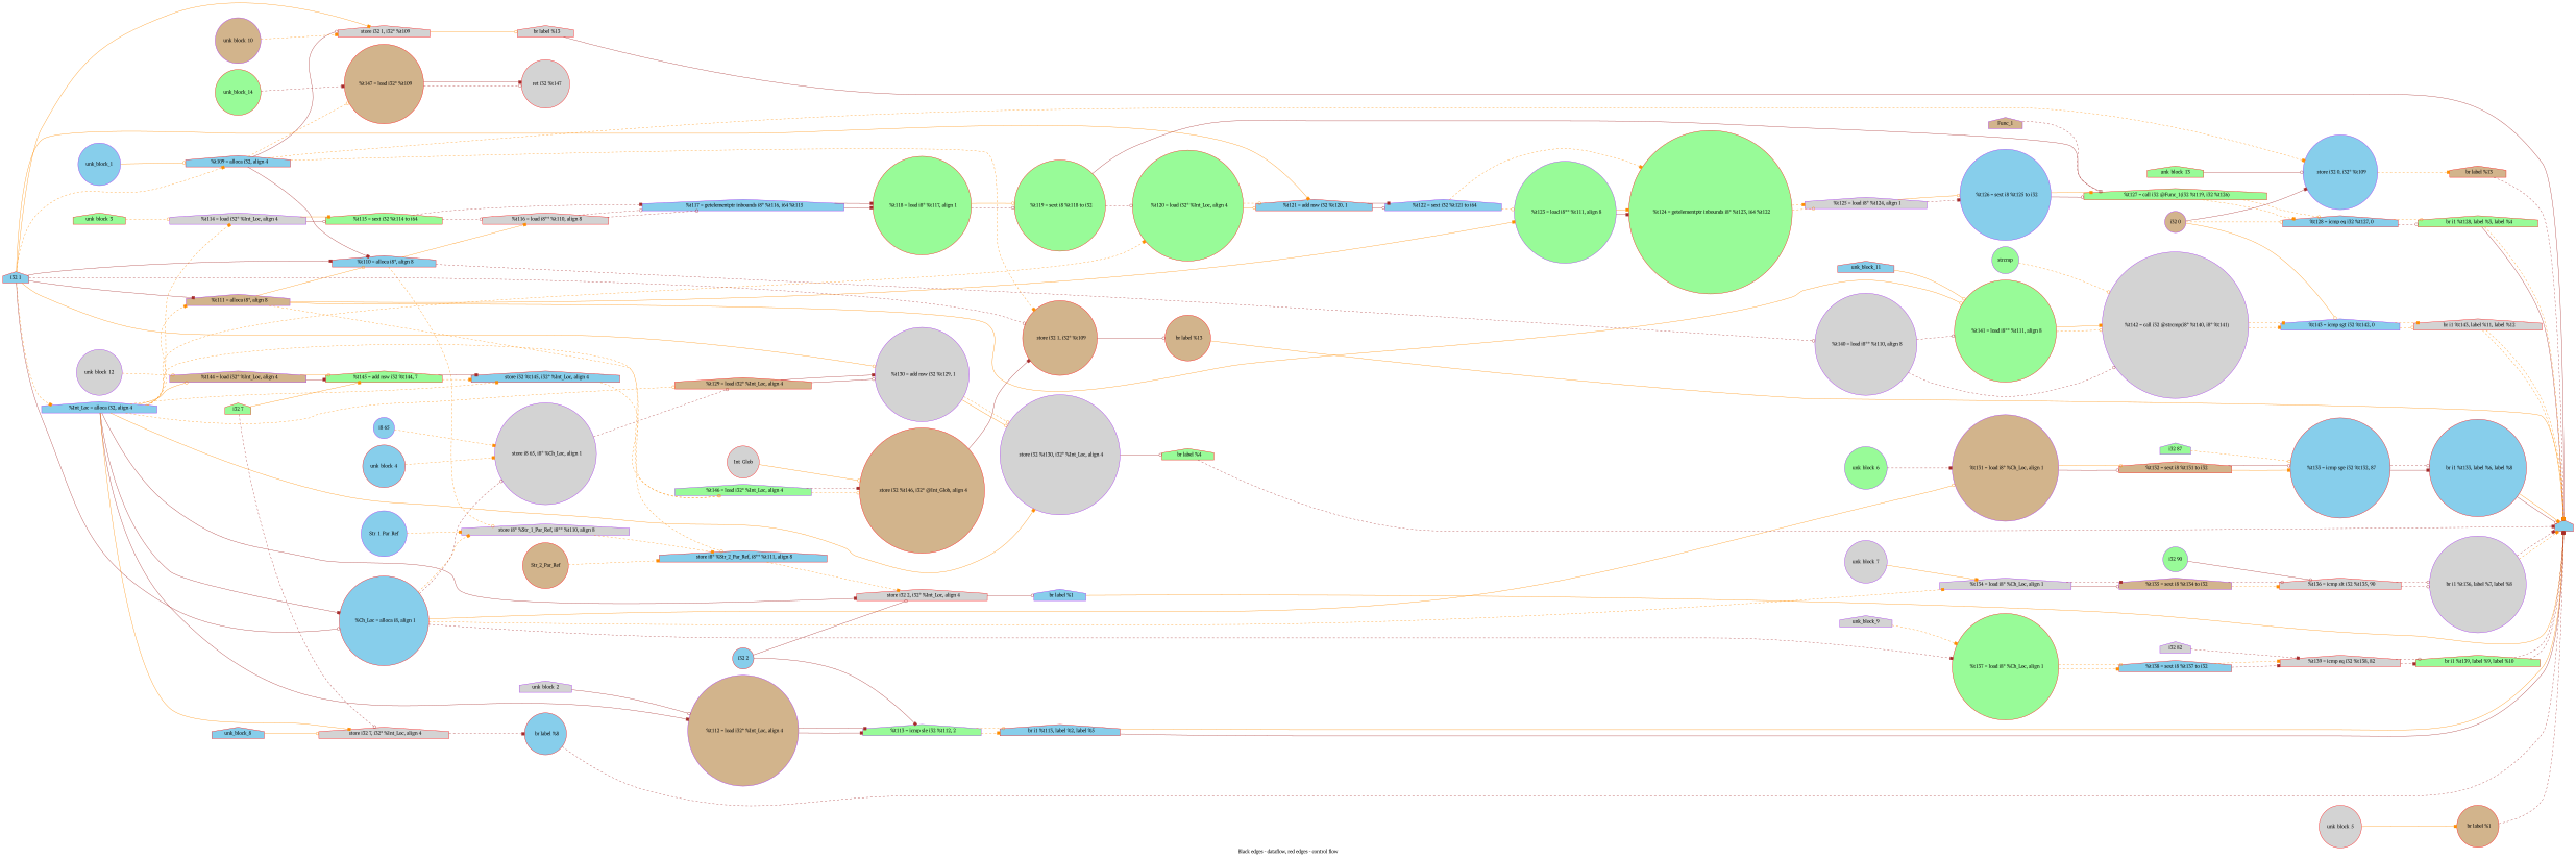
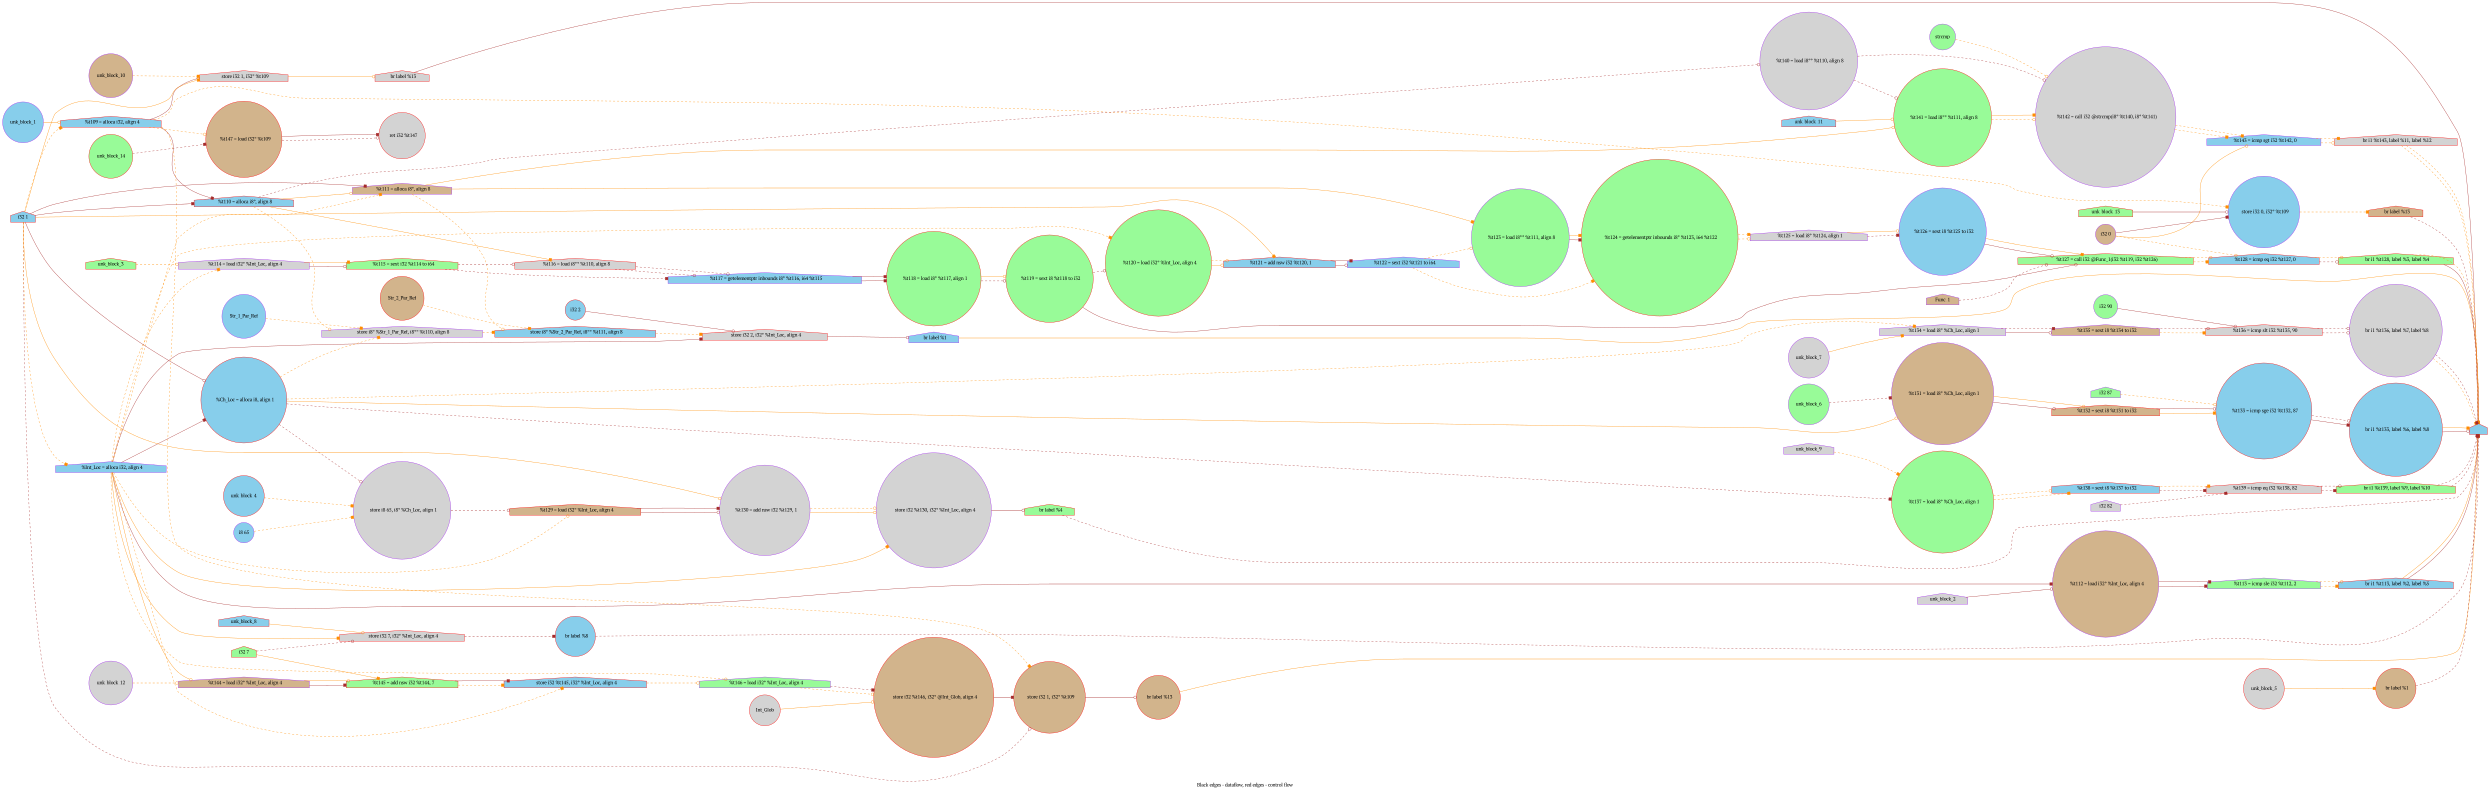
  digraph {
    compound=true
    fontname="PT Serif"
    label="Black edges - dataflow, red edges - control flow"
    rankdir=LR
    node [color=red fillcolor=skyblue fontname="PT Serif" shape=house style=filled]
    edge [arrowhead=box color=darkorange fontname="PT Serif" style=dashed]
    n1 [label="  %t109 = alloca i32, align 4"]
    n2 [label="  %t110 = alloca i8*, align 8"]
    n3 [fillcolor=lightgrey label="  store i32 1, i32* %t109"]
    n4 [fillcolor=tan label="  store i32 1, i32* %t109" shape=circle]
    n5 [color=purple label="  store i32 0, i32* %t109" shape=circle]
    n6 [fillcolor=tan label="  %t147 = load i32* %t109" shape=circle]
    n7 [color=purple fillcolor=tan label="  %t111 = alloca i8*, align 8"]
    n8 [color=purple fillcolor=lightgrey label="  store i8* %Str_1_Par_Ref, i8** %t110, align 8"]
    n9 [fillcolor=lightgrey label="  %t116 = load i8** %t110, align 8"]
    n10 [color=purple fillcolor=lightgrey label="  %t140 = load i8** %t110, align 8" shape=circle]
    n11 [fillcolor=lightgrey label="  br label %13"]
    n12 [fillcolor=tan label="  br label %13" shape=circle]
    n13 [fillcolor=tan label="  br label %13"]
    n14 [fillcolor=lightgrey label="  ret i32 %t147" shape=circle]
    n15 [label="  store i8* %Str_2_Par_Ref, i8** %t111, align 8"]
    n16 [color=purple fillcolor=palegreen label="  %t123 = load i8** %t111, align 8" shape=circle]
    n17 [fillcolor=palegreen label="  %t141 = load i8** %t111, align 8" shape=circle]
    n18 [color=purple label="  %t117 = getelementptr inbounds i8* %t116, i64 %t115"]
    n19 [color=purple fillcolor=lightgrey label="  %t142 = call i32 @strcmp(i8* %t140, i8* %t141)" shape=circle]
    n20 [color=purple label="  %Int_Loc = alloca i32, align 4"]
    n21 [label="  %Ch_Loc = alloca i8, align 1" shape=circle]
    n22 [fillcolor=lightgrey label="  store i32 2, i32* %Int_Loc, align 4"]
    n23 [color=purple fillcolor=tan label="  %t112 = load i32* %Int_Loc, align 4" shape=circle]
    n24 [color=purple fillcolor=lightgrey label="  %t114 = load i32* %Int_Loc, align 4"]
    n25 [fillcolor=palegreen label="  %t120 = load i32* %Int_Loc, align 4" shape=circle]
    n26 [fillcolor=tan label="  %t129 = load i32* %Int_Loc, align 4"]
    n27 [color=purple fillcolor=lightgrey label="  store i32 %t130, i32* %Int_Loc, align 4" shape=circle]
    n28 [fillcolor=lightgrey label="  store i32 7, i32* %Int_Loc, align 4"]
    n29 [color=purple fillcolor=tan label="  %t144 = load i32* %Int_Loc, align 4"]
    n30 [label="  store i32 %t145, i32* %Int_Loc, align 4"]
    n31 [color=purple fillcolor=palegreen label="  %t146 = load i32* %Int_Loc, align 4"]
    n32 [fillcolor=palegreen label="  %t124 = getelementptr inbounds i8* %t123, i64 %t122" shape=circle]
    n33 [color=purple fillcolor=lightgrey label="  store i8 65, i8* %Ch_Loc, align 1" shape=circle]
    n34 [color=purple fillcolor=tan label="  %t131 = load i8* %Ch_Loc, align 1" shape=circle]
    n35 [color=purple fillcolor=lightgrey label="  %t134 = load i8* %Ch_Loc, align 1"]
    n36 [fillcolor=palegreen label="  %t137 = load i8* %Ch_Loc, align 1" shape=circle]
    n37 [color=purple label="  br label %1"]
    n38 [color=purple fillcolor=palegreen label="  %t113 = icmp sle i32 %t112, 2"]
    n39 [fillcolor=palegreen label="  %t115 = sext i32 %t114 to i64"]
    n40 [label="  %t121 = add nsw i32 %t120, 1"]
    n41 [color=purple fillcolor=lightgrey label="  %t130 = add nsw i32 %t129, 1" shape=circle]
    n42 [fillcolor=palegreen label="  br label %4"]
    n43 [label="  br label %8" shape=circle]
    n44 [fillcolor=palegreen label="  %t145 = add nsw i32 %t144, 7"]
    n45 [fillcolor=tan label="  store i32 %t146, i32* @Int_Glob, align 4" shape=circle]
    n46 [fillcolor=tan label="  %t132 = sext i8 %t131 to i32"]
    n47 [color=purple fillcolor=tan label="  %t135 = sext i8 %t134 to i32"]
    n48 [label="  %t138 = sext i8 %t137 to i32"]
    ""
    unk_block_1 [color=purple shape=circle]
    "i32 1"
    n52 [color=purple label="  %t122 = sext i32 %t121 to i64"]
    Str_1_Par_Ref [color=purple shape=circle]
    Str_2_Par_Ref [fillcolor=tan shape=circle]
    "i32 2" [shape=circle]
    n56 [label="  br i1 %t113, label %2, label %5"]
    unk_block_2 [color=purple fillcolor=lightgrey]
    n58 [fillcolor=palegreen label="  %t118 = load i8* %t117, align 1" shape=circle]
    n59 [fillcolor=palegreen label="  %t119 = sext i8 %t118 to i32" shape=circle]
    n60 [fillcolor=palegreen label="  %t127 = call i32 @Func_1(i32 %t119, i32 %t126)"]
    n61 [label="  %t128 = icmp eq i32 %t127, 0"]
    n62 [color=purple fillcolor=lightgrey label="  %t125 = load i8* %t124, align 1"]
    n63 [color=purple label="  %t126 = sext i8 %t125 to i32" shape=circle]
    n64 [fillcolor=palegreen label="  br i1 %t128, label %3, label %4"]
    unk_block_3 [fillcolor=palegreen]
    Func_1 [color=purple fillcolor=tan]
    "i32 0" [color=purple fillcolor=tan shape=circle]
    n68 [color=purple label="  %t143 = icmp sgt i32 %t142, 0"]
    n69 [fillcolor=lightgrey label="  br i1 %t143, label %11, label %12"]
    unk_block_4 [shape=circle]
    "i8 65" [color=purple shape=circle]
    n72 [fillcolor=tan label="  br label %1" shape=circle]
    unk_block_5 [fillcolor=lightgrey shape=circle]
    n74 [label="  %t133 = icmp sge i32 %t132, 87" shape=circle]
    n75 [label="  br i1 %t133, label %6, label %8" shape=circle]
    unk_block_6 [color=purple fillcolor=palegreen shape=circle]
    "i32 87" [color=purple fillcolor=palegreen]
    n78 [fillcolor=lightgrey label="  %t136 = icmp slt i32 %t135, 90"]
    n79 [color=purple fillcolor=lightgrey label="  br i1 %t136, label %7, label %8" shape=circle]
    unk_block_7 [color=purple fillcolor=lightgrey shape=circle]
    "i32 90" [color=purple fillcolor=palegreen shape=circle]
    unk_block_8
    "i32 7" [fillcolor=palegreen]
    n84 [fillcolor=lightgrey label="  %t139 = icmp eq i32 %t138, 82"]
    n85 [fillcolor=palegreen label="  br i1 %t139, label %9, label %10"]
    unk_block_9 [color=purple fillcolor=lightgrey]
    "i32 82" [color=purple fillcolor=lightgrey]
    unk_block_10 [color=purple fillcolor=tan shape=circle]
    unk_block_11
    strcmp [color=purple fillcolor=palegreen shape=circle]
    unk_block_12 [color=purple fillcolor=lightgrey shape=circle]
    Int_Glob [fillcolor=lightgrey shape=circle]
    unk_block_13 [fillcolor=palegreen]
    unk_block_14 [fillcolor=palegreen shape=circle]
    n1 -> n2 [color=brown style=solid weight=2]
    n1 -> n3 [arrowhead=odot color=brown style=solid]
    n1 -> n4
    n1 -> n5
    n1 -> n6 [arrowhead=odot]
-   n7 -> n2 [arrowhead=odot style=solid weight=2]
+   n2 -> n7 [arrowhead=odot style=solid weight=2]
    n2 -> n8 [arrowhead=odot]
    n2 -> n9 [style=solid]
    n2 -> n10 [arrowhead=odot color=brown]
    n3 -> n11 [arrowhead=odot style=solid weight=2]
    n4 -> n12 [arrowhead=odot color=brown style=solid weight=2]
    n5 -> n13 [weight=2]
    n6 -> n14 [arrowhead=odot color=brown weight=2]
    n6 -> n14 [color=brown style=solid]
    n7 -> n15 [arrowhead=odot]
    n7 -> n16 [style=solid]
    n7 -> n17 [arrowhead=odot style=solid]
    n8 -> n15 [weight=2]
    n9 -> n18 [arrowhead=odot color=brown weight=2]
    n9 -> n18 [arrowhead=odot color=brown]
    n10 -> n17 [arrowhead=odot color=brown weight=2]
    n10 -> n19 [arrowhead=odot color=brown]
    n11 -> "" [arrowhead=odot color=brown style=solid]
    n12 -> "" [style=solid]
    n13 -> "" [color=brown]
    n15 -> n22 [weight=2]
    n16 -> n32 [color=brown style=solid weight=2]
    n16 -> n32 [style=solid]
    n17 -> n19 [arrowhead=odot weight=2]
    n17 -> n19 [style=solid]
    n18 -> n58 [color=brown style=solid weight=2]
    n18 -> n58 [color=brown style=solid]
    n19 -> n68 [weight=2]
    n19 -> n68
    n20 -> n7 [weight=2]
    n20 -> n21 [color=brown style=solid weight=2]
    n20 -> n22 [color=brown style=solid]
    n20 -> n23 [color=brown style=solid]
    n20 -> n24
    n20 -> n25
    n20 -> n26 [arrowhead=odot]
    n20 -> n27 [style=solid]
    n20 -> n28 [style=solid]
    n20 -> n29 [arrowhead=odot style=solid]
    n20 -> n30
    n20 -> n31 [arrowhead=odot]
    n21 -> n8 [weight=2]
    n21 -> n33 [arrowhead=odot color=brown]
    n21 -> n34 [arrowhead=odot style=solid]
    n21 -> n35
    n21 -> n36 [color=brown]
    n22 -> n37 [arrowhead=odot color=brown style=solid weight=2]
    n23 -> n38 [color=brown style=solid weight=2]
    n23 -> n38 [color=brown style=solid]
    n24 -> n39 [arrowhead=odot color=brown style=solid weight=2]
    n24 -> n39 [style=solid]
    n25 -> n40 [arrowhead=odot style=solid weight=2]
    n25 -> n40 [arrowhead=odot]
    n26 -> n41 [arrowhead=odot color=brown style=solid weight=2]
    n26 -> n41 [color=brown style=solid]
    n27 -> n42 [arrowhead=odot color=brown style=solid weight=2]
    n28 -> n43 [color=brown weight=2]
    n29 -> n44 [color=brown style=solid weight=2]
    n29 -> n44 [arrowhead=odot style=solid]
    n30 -> n31 [arrowhead=odot weight=2]
    n31 -> n45 [arrowhead=odot weight=2]
    n31 -> n45 [color=brown]
    n32 -> n62 [arrowhead=odot weight=2]
    n32 -> n62
    n33 -> n26 [arrowhead=odot color=brown weight=2]
    n34 -> n46 [arrowhead=odot color=brown style=solid weight=2]
    n34 -> n46 [arrowhead=odot style=solid]
    n35 -> n47 [arrowhead=odot color=brown style=solid weight=2]
    n35 -> n47 [color=brown]
    n36 -> n48 [weight=2]
    n36 -> n48 [arrowhead=odot]
    n37 -> "" [style=solid]
    n38 -> n56 [weight=2]
    n38 -> n56 [arrowhead=odot]
    n39 -> n9 [arrowhead=odot color=brown weight=2]
    n39 -> n18 [color=brown]
    n40 -> n52 [arrowhead=odot color=brown style=solid weight=2]
    n40 -> n52 [color=brown style=solid]
    n41 -> n27 [arrowhead=odot style=solid weight=2]
    n41 -> n27 [arrowhead=odot]
    n42 -> "" [color=brown]
    n43 -> "" [color=brown]
    n44 -> n30 [weight=2]
    n44 -> n30 [color=brown style=solid]
    n45 -> n4 [color=brown style=solid weight=2]
    n46 -> n74 [style=solid weight=2]
    n46 -> n74 [arrowhead=odot color=brown style=solid]
    n47 -> n78 [weight=2]
    n47 -> n78 [arrowhead=odot color=brown]
    n48 -> n84 [color=brown weight=2]
    n48 -> n84
    unk_block_1 -> n1 [arrowhead=odot style=solid]
    "i32 1" -> n1
    "i32 1" -> n2 [color=brown style=solid]
    "i32 1" -> n3 [style=solid]
    "i32 1" -> n4 [arrowhead=odot color=brown]
    "i32 1" -> n7 [color=brown style=solid]
    "i32 1" -> n20
    "i32 1" -> n21 [arrowhead=odot color=brown style=solid]
    "i32 1" -> n40 [style=solid]
    "i32 1" -> n41 [arrowhead=odot style=solid]
    n52 -> n16 [arrowhead=odot weight=2]
    n52 -> n32
    Str_1_Par_Ref -> n8
    Str_2_Par_Ref -> n15
    "i32 2" -> n22 [arrowhead=odot color=brown style=solid]
-   "i32 2" -> n38 [color=brown style=solid]
    n56 -> "" [color=brown style=solid]
    n56 -> "" [style=solid]
    unk_block_2 -> n23 [arrowhead=odot color=brown style=solid]
    n58 -> n59 [arrowhead=odot color=brown weight=2]
    n58 -> n59 [arrowhead=odot style=solid]
    n59 -> n25 [arrowhead=odot color=brown weight=2]
    n59 -> n60 [arrowhead=odot color=brown style=solid]
    n60 -> n61 [weight=2]
    n60 -> n61 [arrowhead=odot]
    n61 -> n64 [arrowhead=odot color=brown weight=2]
    n61 -> n64 [arrowhead=odot]
    n62 -> n63 [color=brown weight=2]
    n62 -> n63 [arrowhead=odot style=solid]
    n63 -> n60 [arrowhead=odot color=brown style=solid weight=2]
    n63 -> n60 [style=solid]
    n64 -> "" [color=brown style=solid]
    n64 -> ""
    unk_block_3 -> n24 [arrowhead=odot]
    Func_1 -> n60 [arrowhead=odot color=brown]
    "i32 0" -> n5 [color=brown style=solid]
    "i32 0" -> n61 [arrowhead=odot]
    "i32 0" -> n68 [arrowhead=odot style=solid]
    n68 -> n69 [arrowhead=odot weight=2]
    n68 -> n69
    n69 -> "" [arrowhead=odot]
    n69 -> ""
    unk_block_4 -> n33
    "i8 65" -> n33
    n72 -> "" [color=brown]
    unk_block_5 -> n72 [style=solid]
    n74 -> n75 [color=brown style=solid weight=2]
    n74 -> n75 [arrowhead=odot color=brown]
    n75 -> "" [arrowhead=odot color=brown style=solid]
    n75 -> "" [style=solid]
    unk_block_6 -> n34 [color=brown]
    "i32 87" -> n74 [arrowhead=odot]
    n78 -> n79 [arrowhead=odot color=brown weight=2]
    n78 -> n79 [arrowhead=odot color=brown]
    n79 -> ""
    n79 -> "" [color=brown]
    unk_block_7 -> n35 [style=solid]
    "i32 90" -> n78 [arrowhead=odot color=brown style=solid]
    unk_block_8 -> n28 [arrowhead=odot style=solid]
    "i32 7" -> n28 [arrowhead=odot color=brown]
    "i32 7" -> n44 [style=solid]
    n84 -> n85 [color=brown weight=2]
    n84 -> n85 [arrowhead=odot color=brown]
    n85 -> "" [arrowhead=odot color=brown]
    n85 -> "" [color=brown]
    unk_block_9 -> n36
    "i32 82" -> n84 [color=brown]
    unk_block_10 -> n3
    unk_block_11 -> n17 [arrowhead=odot style=solid]
    strcmp -> n19 [arrowhead=odot]
    unk_block_12 -> n29 [arrowhead=odot]
    Int_Glob -> n45 [arrowhead=odot style=solid]
    unk_block_13 -> n5 [arrowhead=odot color=brown style=solid]
    unk_block_14 -> n6 [color=brown]
  }
